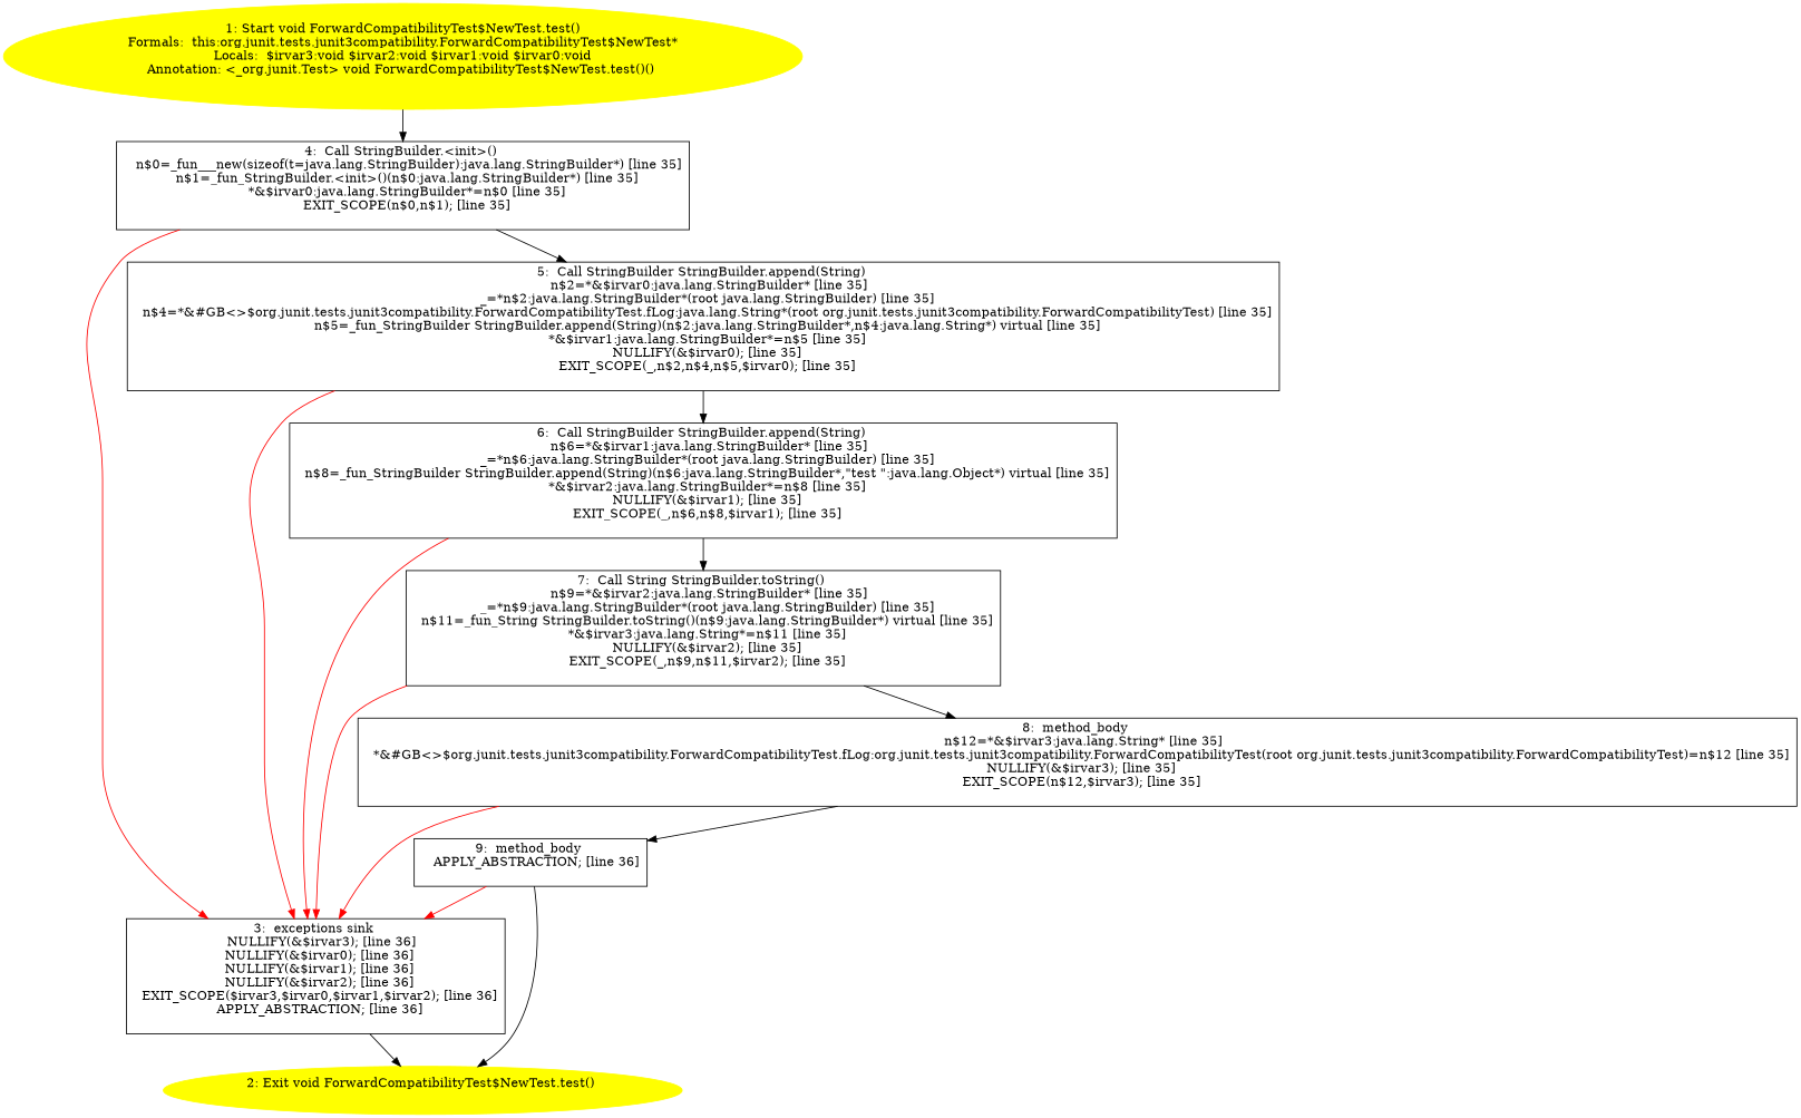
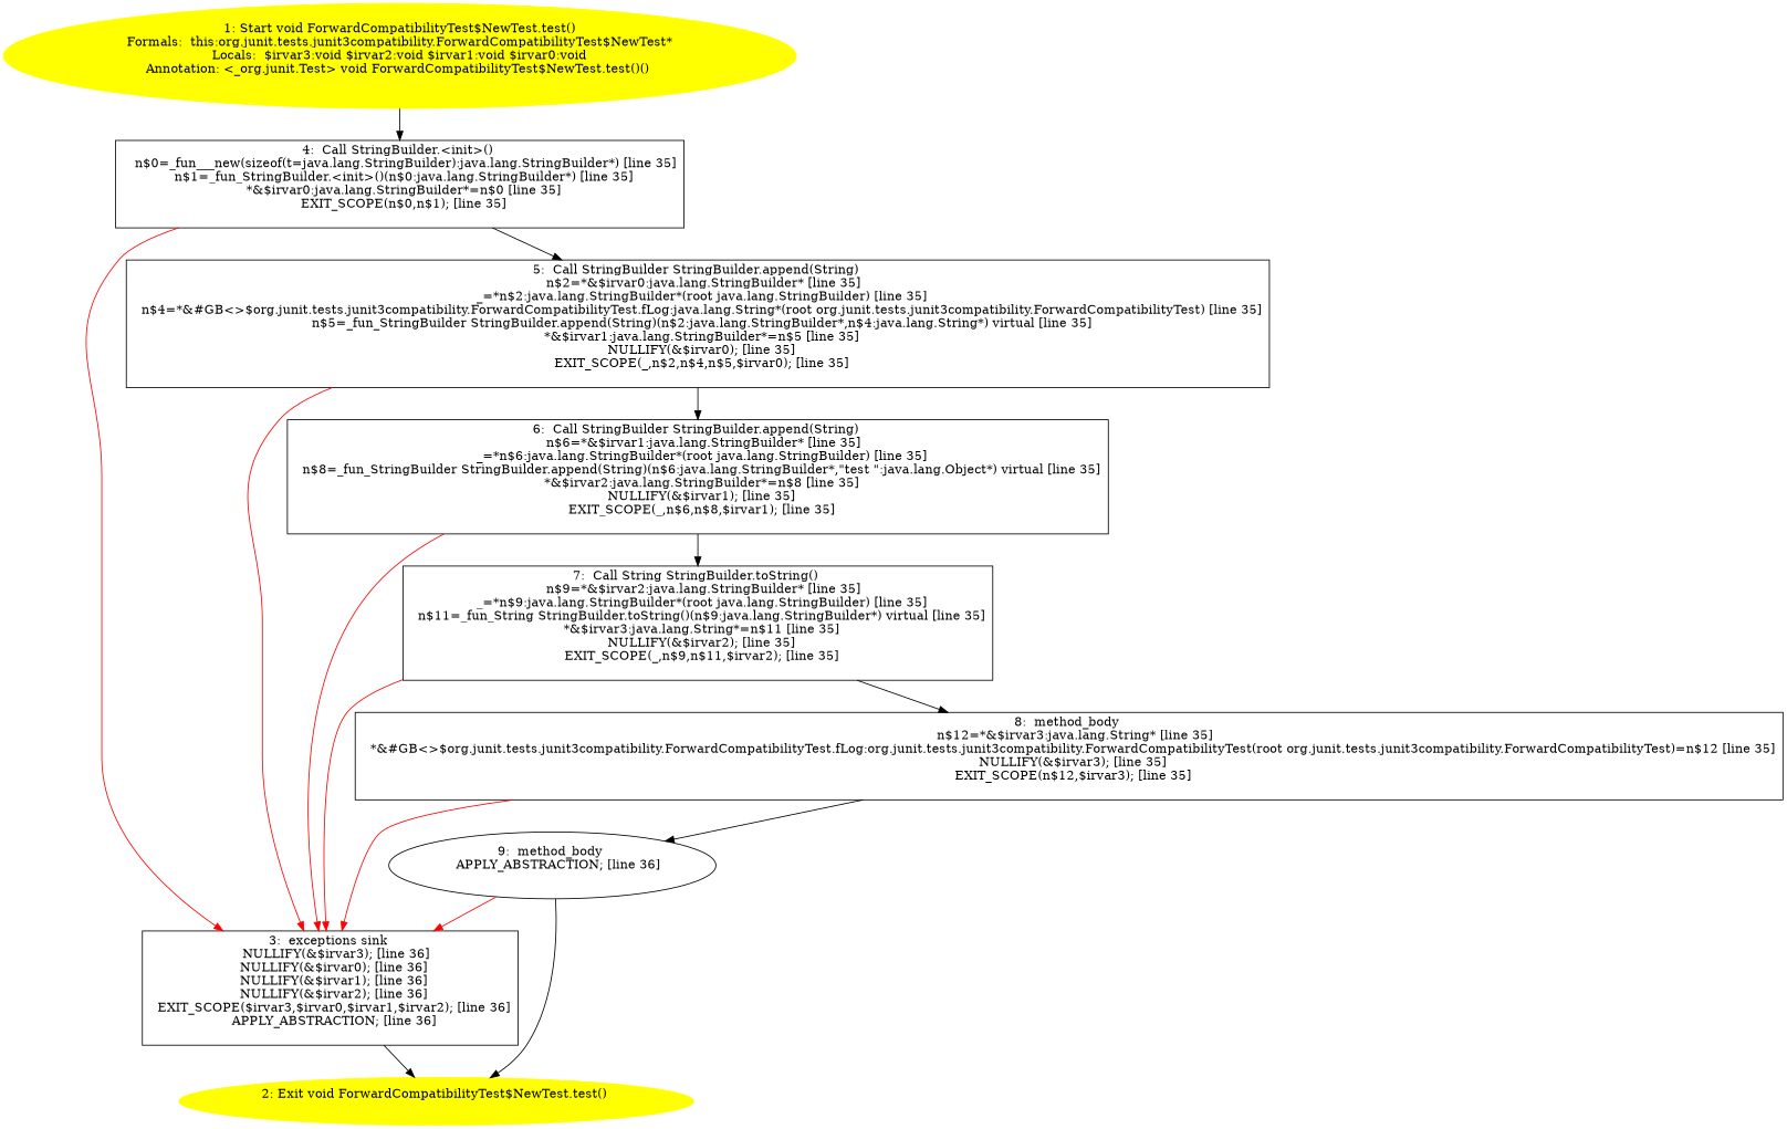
  digraph {
    node [shape=box]
    n1 [color=yellow label="1: Start void ForwardCompatibilityTest$NewTest.test()\nFormals:  this:org.junit.tests.junit3compatibility.ForwardCompatibilityTest$NewTest*\nLocals:  $irvar3:void $irvar2:void $irvar1:void $irvar0:void\nAnnotation: <_org.junit.Test> void ForwardCompatibilityTest$NewTest.test()() \n  " style=filled shape=""]
    n2 [label="4:  Call StringBuilder.<init>() \n   n$0=_fun___new(sizeof(t=java.lang.StringBuilder):java.lang.StringBuilder*) [line 35]\n  n$1=_fun_StringBuilder.<init>()(n$0:java.lang.StringBuilder*) [line 35]\n  *&$irvar0:java.lang.StringBuilder*=n$0 [line 35]\n  EXIT_SCOPE(n$0,n$1); [line 35]\n "]
    n3 [label="3:  exceptions sink \n   NULLIFY(&$irvar3); [line 36]\n  NULLIFY(&$irvar0); [line 36]\n  NULLIFY(&$irvar1); [line 36]\n  NULLIFY(&$irvar2); [line 36]\n  EXIT_SCOPE($irvar3,$irvar0,$irvar1,$irvar2); [line 36]\n  APPLY_ABSTRACTION; [line 36]\n "]
    n4 [label="5:  Call StringBuilder StringBuilder.append(String) \n   n$2=*&$irvar0:java.lang.StringBuilder* [line 35]\n  _=*n$2:java.lang.StringBuilder*(root java.lang.StringBuilder) [line 35]\n  n$4=*&#GB<>$org.junit.tests.junit3compatibility.ForwardCompatibilityTest.fLog:java.lang.String*(root org.junit.tests.junit3compatibility.ForwardCompatibilityTest) [line 35]\n  n$5=_fun_StringBuilder StringBuilder.append(String)(n$2:java.lang.StringBuilder*,n$4:java.lang.String*) virtual [line 35]\n  *&$irvar1:java.lang.StringBuilder*=n$5 [line 35]\n  NULLIFY(&$irvar0); [line 35]\n  EXIT_SCOPE(_,n$2,n$4,n$5,$irvar0); [line 35]\n "]
    n5 [color=yellow label="2: Exit void ForwardCompatibilityTest$NewTest.test() \n  " style=filled shape=""]
    n6 [label="6:  Call StringBuilder StringBuilder.append(String) \n   n$6=*&$irvar1:java.lang.StringBuilder* [line 35]\n  _=*n$6:java.lang.StringBuilder*(root java.lang.StringBuilder) [line 35]\n  n$8=_fun_StringBuilder StringBuilder.append(String)(n$6:java.lang.StringBuilder*,\"test \":java.lang.Object*) virtual [line 35]\n  *&$irvar2:java.lang.StringBuilder*=n$8 [line 35]\n  NULLIFY(&$irvar1); [line 35]\n  EXIT_SCOPE(_,n$6,n$8,$irvar1); [line 35]\n "]
    n7 [label="7:  Call String StringBuilder.toString() \n   n$9=*&$irvar2:java.lang.StringBuilder* [line 35]\n  _=*n$9:java.lang.StringBuilder*(root java.lang.StringBuilder) [line 35]\n  n$11=_fun_String StringBuilder.toString()(n$9:java.lang.StringBuilder*) virtual [line 35]\n  *&$irvar3:java.lang.String*=n$11 [line 35]\n  NULLIFY(&$irvar2); [line 35]\n  EXIT_SCOPE(_,n$9,n$11,$irvar2); [line 35]\n "]
    n8 [label="8:  method_body \n   n$12=*&$irvar3:java.lang.String* [line 35]\n  *&#GB<>$org.junit.tests.junit3compatibility.ForwardCompatibilityTest.fLog:org.junit.tests.junit3compatibility.ForwardCompatibilityTest(root org.junit.tests.junit3compatibility.ForwardCompatibilityTest)=n$12 [line 35]\n  NULLIFY(&$irvar3); [line 35]\n  EXIT_SCOPE(n$12,$irvar3); [line 35]\n "]
-   n9 [label="9:  method_body \n   APPLY_ABSTRACTION; [line 36]\n "]
+   n9 [label="9:  method_body \n   APPLY_ABSTRACTION; [line 36]\n " shape=ellipse]
    n1 -> n2
    n2 -> n3 [color=red]
    n2 -> n4
    n3 -> n5
    n4 -> n3 [color=red]
    n4 -> n6
    n6 -> n3 [color=red]
    n6 -> n7
    n7 -> n3 [color=red]
    n7 -> n8
    n8 -> n3 [color=red]
    n8 -> n9
    n9 -> n3 [color=red]
    n9 -> n5
  }
